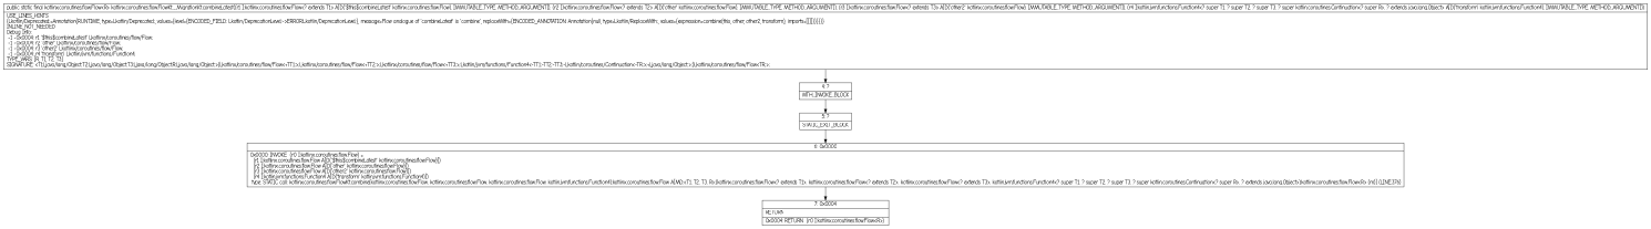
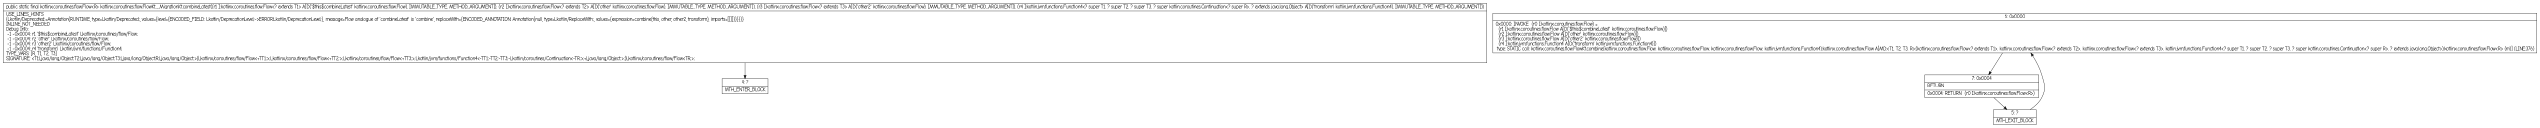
  digraph {
    fontname="Comic Neue"
    node [fontname="Comic Neue" shape=record]
    edge [fontname="Comic Neue"]
-   n1 [label="{4\:\ ?|MTH_INVOKE_BLOCK\l}"]
+   n1 [label="{4\:\ ?|MTH_ENTER_BLOCK\l}"]
    n2 [label="{6\:\ 0x0000|0x0000: INVOKE  (r0 I:kotlinx.coroutines.flow.Flow) = \l  (r1 I:kotlinx.coroutines.flow.Flow A[D('$this$combineLatest' kotlinx.coroutines.flow.Flow)])\l  (r2 I:kotlinx.coroutines.flow.Flow A[D('other' kotlinx.coroutines.flow.Flow)])\l  (r3 I:kotlinx.coroutines.flow.Flow A[D('other2' kotlinx.coroutines.flow.Flow)])\l  (r4 I:kotlin.jvm.functions.Function4 A[D('transform' kotlin.jvm.functions.Function4)])\l type: STATIC call: kotlinx.coroutines.flow.FlowKt.combine(kotlinx.coroutines.flow.Flow, kotlinx.coroutines.flow.Flow, kotlinx.coroutines.flow.Flow, kotlin.jvm.functions.Function4):kotlinx.coroutines.flow.Flow A[MD:\<T1, T2, T3, R\>:(kotlinx.coroutines.flow.Flow\<? extends T1\>, kotlinx.coroutines.flow.Flow\<? extends T2\>, kotlinx.coroutines.flow.Flow\<? extends T3\>, kotlin.jvm.functions.Function4\<? super T1, ? super T2, ? super T3, ? super kotlin.coroutines.Continuation\<? super R\>, ? extends java.lang.Object\>):kotlinx.coroutines.flow.Flow\<R\> (m)] (LINE:376)\l}"]
    n3 [label="{7\:\ 0x0004|RETURN\l|0x0004: RETURN  (r0 I:kotlinx.coroutines.flow.Flow\<R\>) \l}"]
-   n4 [label="{5\:\ ?|STATIC_EXIT_BLOCK\l}"]
+   n4 [label="{5\:\ ?|MTH_EXIT_BLOCK\l}"]
    n5 [label="{public static final kotlinx.coroutines.flow.Flow\<R\> kotlinx.coroutines.flow.FlowKt__MigrationKt.combineLatest((r1 I:kotlinx.coroutines.flow.Flow\<? extends T1\> A[D('$this$combineLatest' kotlinx.coroutines.flow.Flow), IMMUTABLE_TYPE, METHOD_ARGUMENT]), (r2 I:kotlinx.coroutines.flow.Flow\<? extends T2\> A[D('other' kotlinx.coroutines.flow.Flow), IMMUTABLE_TYPE, METHOD_ARGUMENT]), (r3 I:kotlinx.coroutines.flow.Flow\<? extends T3\> A[D('other2' kotlinx.coroutines.flow.Flow), IMMUTABLE_TYPE, METHOD_ARGUMENT]), (r4 I:kotlin.jvm.functions.Function4\<? super T1, ? super T2, ? super T3, ? super kotlin.coroutines.Continuation\<? super R\>, ? extends java.lang.Object\> A[D('transform' kotlin.jvm.functions.Function4), IMMUTABLE_TYPE, METHOD_ARGUMENT]))  | USE_LINES_HINTS\l\{Lkotlin\/Deprecated;=Annotation\{RUNTIME, type=Lkotlin\/Deprecated;, values=\{level=\{ENCODED_FIELD: Lkotlin\/DeprecationLevel;\-\>ERROR:Lkotlin\/DeprecationLevel;\}, message=Flow analogue of 'combineLatest' is 'combine', replaceWith=\{ENCODED_ANNOTATION: Annotation\{null, type=Lkotlin\/ReplaceWith;, values=\{expression=combine(this, other, other2, transform), imports=[[]]\}\}\}\}\}\}\lINLINE_NOT_NEEDED\lDebug Info:\l  \-1 \-0x0004: r1 '$this$combineLatest' Lkotlinx\/coroutines\/flow\/Flow;\l  \-1 \-0x0004: r2 'other' Lkotlinx\/coroutines\/flow\/Flow;\l  \-1 \-0x0004: r3 'other2' Lkotlinx\/coroutines\/flow\/Flow;\l  \-1 \-0x0004: r4 'transform' Lkotlin\/jvm\/functions\/Function4;\lTYPE_VARS: [R, T1, T2, T3]\lSIGNATURE: \<T1:Ljava\/lang\/Object;T2:Ljava\/lang\/Object;T3:Ljava\/lang\/Object;R:Ljava\/lang\/Object;\>(Lkotlinx\/coroutines\/flow\/Flow\<+TT1;\>;Lkotlinx\/coroutines\/flow\/Flow\<+TT2;\>;Lkotlinx\/coroutines\/flow\/Flow\<+TT3;\>;Lkotlin\/jvm\/functions\/Function4\<\-TT1;\-TT2;\-TT3;\-Lkotlin\/coroutines\/Continuation\<\-TR;\>;+Ljava\/lang\/Object;\>;)Lkotlinx\/coroutines\/flow\/Flow\<TR;\>;\l}"]
    n2 -> n3
-   n1 -> n4
+   n3 -> n4
    n4 -> n2
    n5 -> n1
  }
